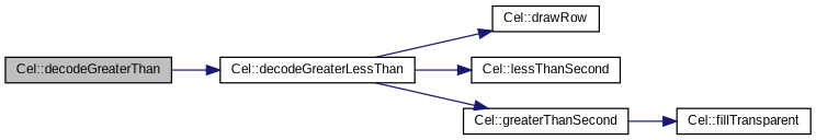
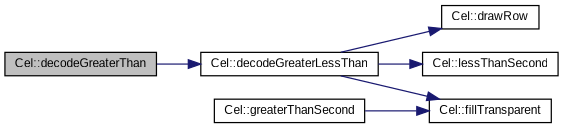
  digraph {
    fontname="Liberation Sans"
    rankdir=LR
    node [color=black fillcolor=white fontname="Liberation Sans" fontsize=10 shape=record style=filled]
    edge [color=midnightblue fontname="Liberation Sans" fontsize=10 labelfontname=Helvetica labelfontsize=10 style=solid]
    n1 [fillcolor=grey75 fontcolor=black height=0.2 label="Cel::decodeGreaterThan" width=0.4]
    n2 [height=0.2 label="Cel::decodeGreaterLessThan" width=0.4]
    n3 [height=0.2 label="Cel::drawRow" width=0.4]
    n4 [height=0.2 label="Cel::lessThanSecond" width=0.4]
    n5 [height=0.2 label="Cel::greaterThanSecond" width=0.4]
    n6 [height=0.2 label="Cel::fillTransparent" width=0.4]
    n1 -> n2
    n2 -> n3
    n2 -> n4
-   n2 -> n5
+   n2 -> n6
    n5 -> n6
  }
